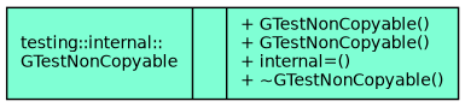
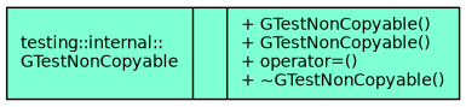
  digraph {
    rankdir=LR
-   n1 [color=black fillcolor=aquamarine fontcolor=black fontname=Helvetica fontsize=10 height=0.2 label="{testing::internal::\lGTestNonCopyable\n||+ GTestNonCopyable()\l+ GTestNonCopyable()\l+ internal=()\l+ ~GTestNonCopyable()\l}" shape=record style=filled width=0.4]
+   n1 [color=black fillcolor=aquamarine fontcolor=black fontname=Helvetica fontsize=10 height=0.2 label="{testing::internal::\lGTestNonCopyable\n||+ GTestNonCopyable()\l+ GTestNonCopyable()\l+ operator=()\l+ ~GTestNonCopyable()\l}" shape=record style=filled width=0.4]
  }
